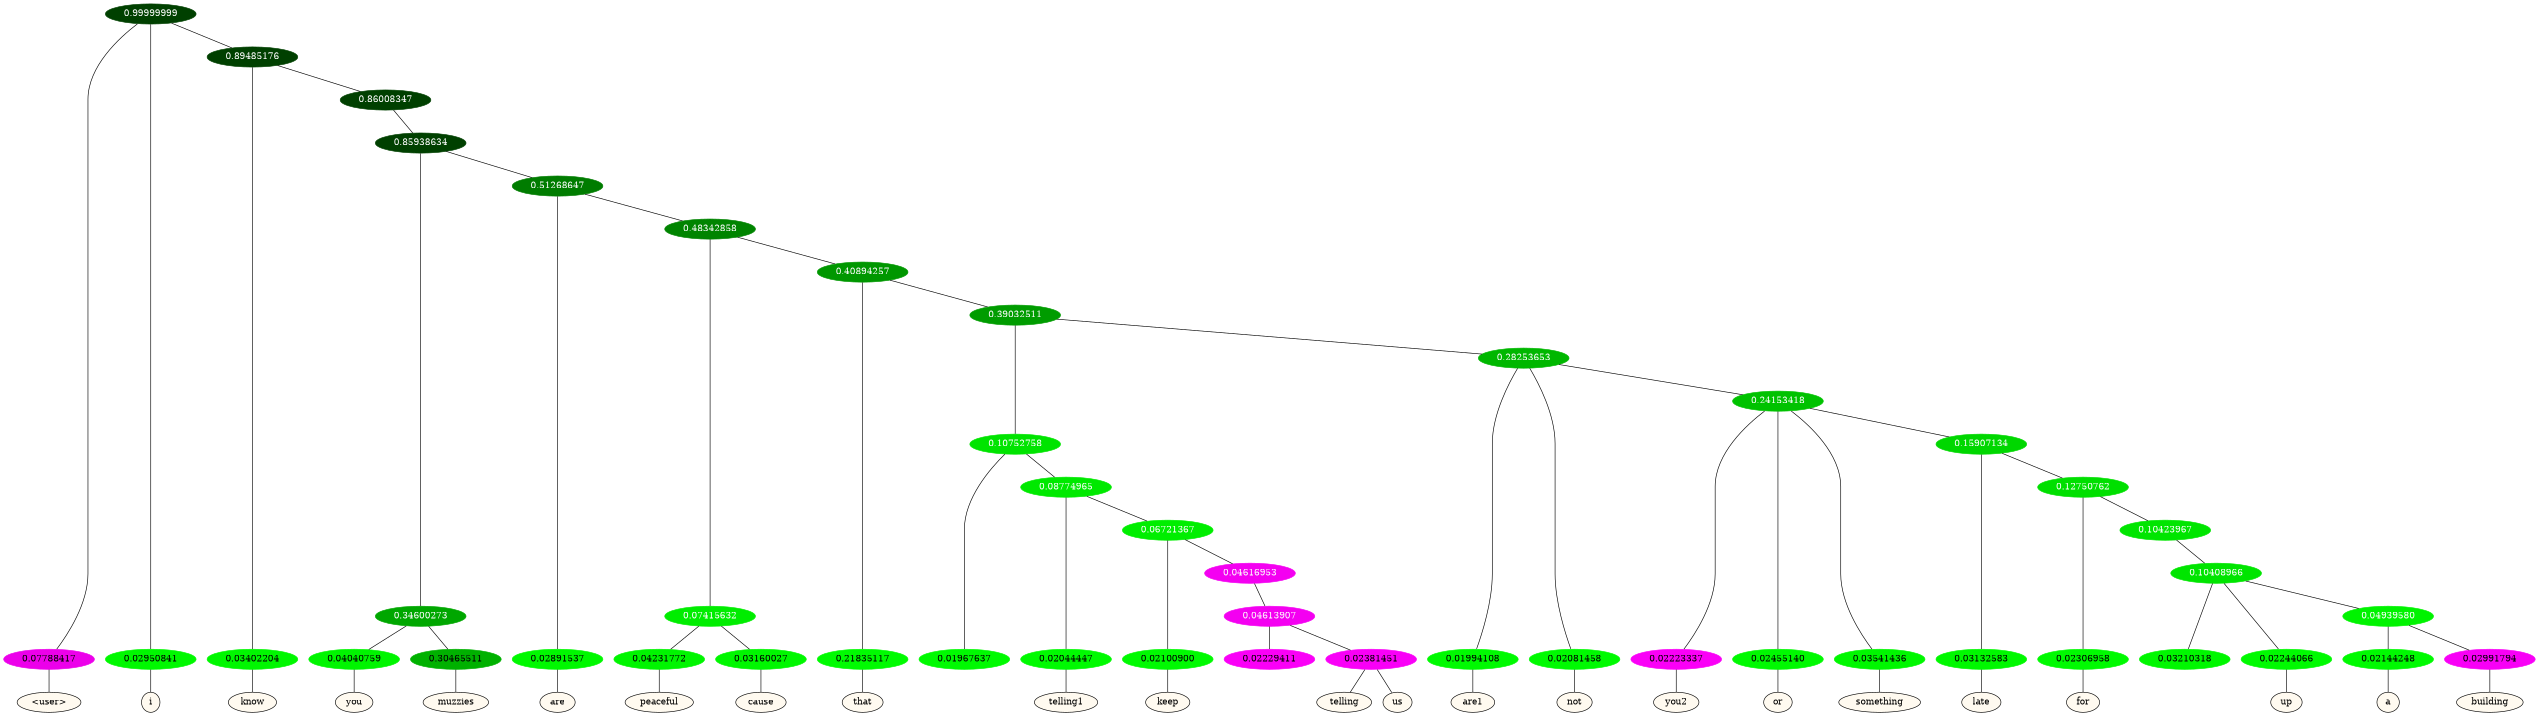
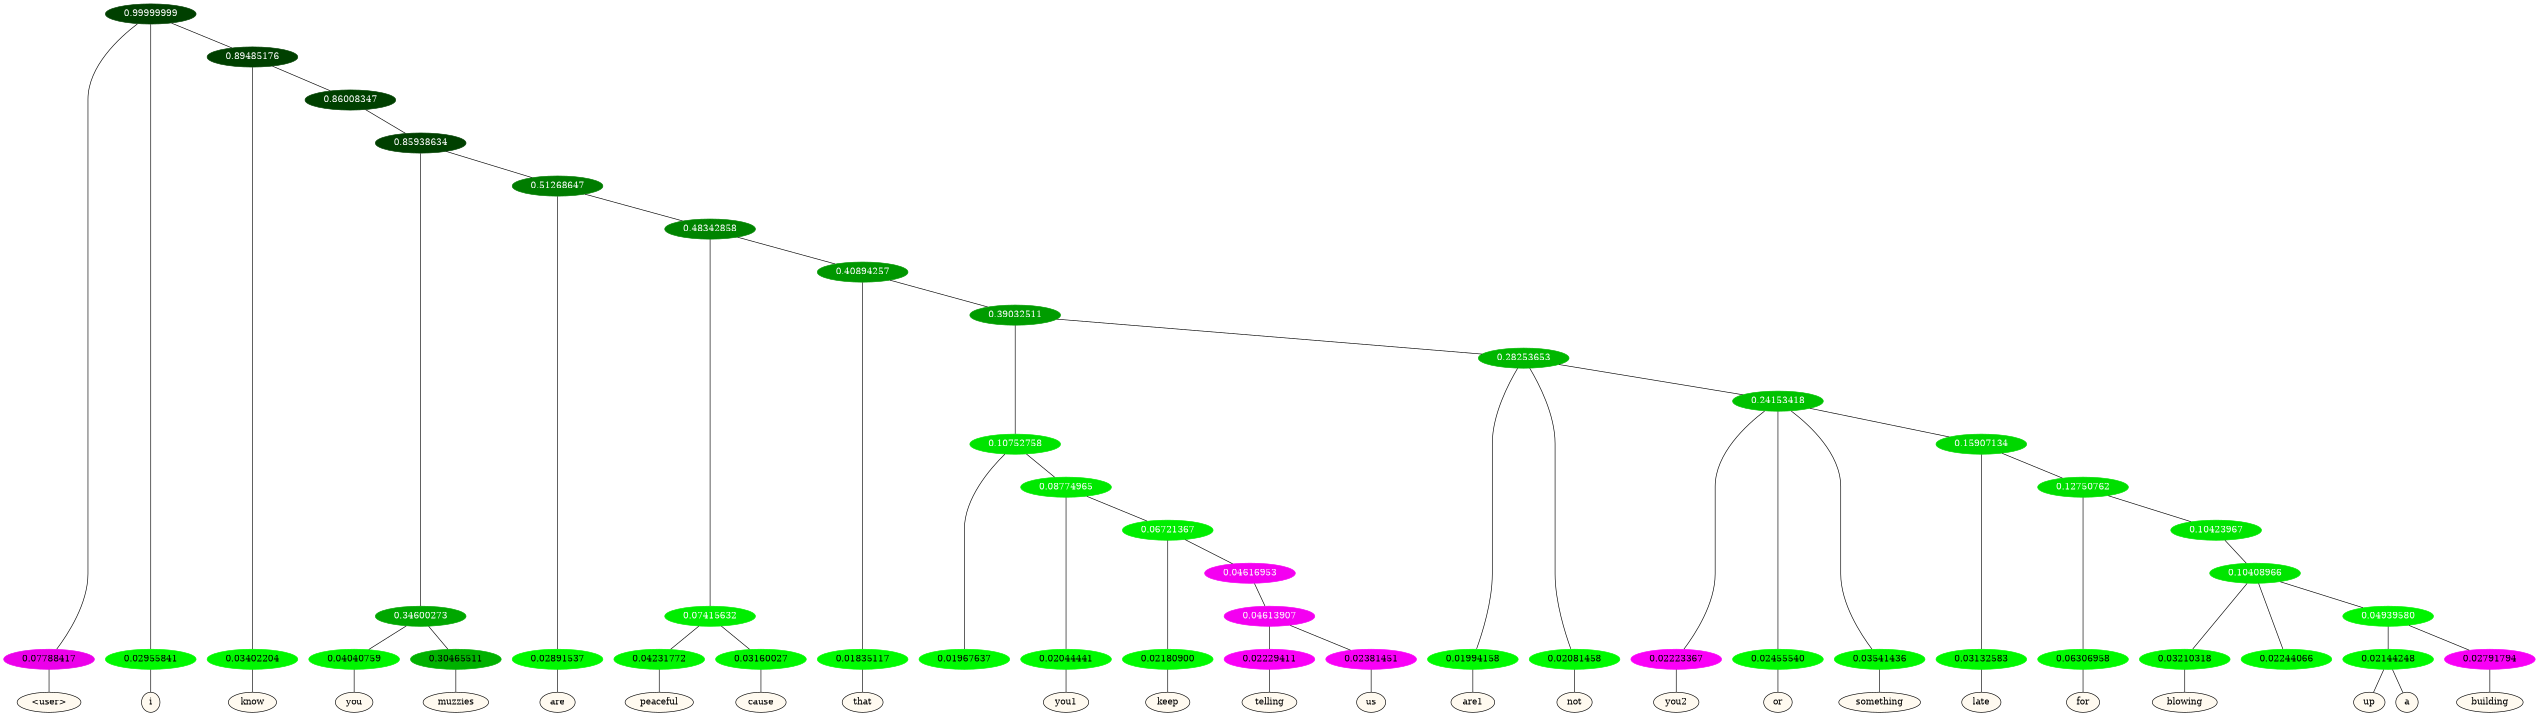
  graph {
    node [color=black format=png nodesep=0.001 ordering=out overlap_scaling=0.01 ranksep=0.001 style=filled fontcolor=black]
    n1 [fillcolor=floralwhite height=0.15 label="\<user\>" style="filled,solid" width=0.15 fontcolor=""]
    n2 [fillcolor=floralwhite height=0.15 label=i style="filled,solid" width=0.15 fontcolor=""]
    n3 [fillcolor=floralwhite height=0.15 label=know style="filled,solid" width=0.15 fontcolor=""]
    n4 [fillcolor=floralwhite height=0.15 label=you style="filled,solid" width=0.15 fontcolor=""]
    n5 [fillcolor=floralwhite height=0.15 label=muzzies style="filled,solid" width=0.15 fontcolor=""]
    n6 [fillcolor=floralwhite height=0.15 label=are style="filled,solid" width=0.15 fontcolor=""]
    n7 [fillcolor=floralwhite height=0.15 label=peaceful style="filled,solid" width=0.15 fontcolor=""]
    n8 [fillcolor=floralwhite height=0.15 label=cause style="filled,solid" width=0.15 fontcolor=""]
    n9 [fillcolor=floralwhite height=0.15 label=that style="filled,solid" width=0.15 fontcolor=""]
-   n10 [fillcolor=floralwhite height=0.15 label=telling1 style="filled,solid" width=0.15 fontcolor=""]
+   n10 [fillcolor=floralwhite height=0.15 label=you1 style="filled,solid" width=0.15 fontcolor=""]
    n11 [fillcolor=floralwhite height=0.15 label=keep style="filled,solid" width=0.15 fontcolor=""]
    n12 [fillcolor=floralwhite height=0.15 label=telling style="filled,solid" width=0.15 fontcolor=""]
    n13 [fillcolor=floralwhite height=0.15 label=us style="filled,solid" width=0.15 fontcolor=""]
    n14 [fillcolor=floralwhite height=0.15 label=are1 style="filled,solid" width=0.15 fontcolor=""]
    n15 [fillcolor=floralwhite height=0.15 label=not style="filled,solid" width=0.15 fontcolor=""]
    n16 [fillcolor=floralwhite height=0.15 label=you2 style="filled,solid" width=0.15 fontcolor=""]
    n17 [fillcolor=floralwhite height=0.15 label=late style="filled,solid" width=0.15 fontcolor=""]
    n18 [fillcolor=floralwhite height=0.15 label=for style="filled,solid" width=0.15 fontcolor=""]
+   n19 [fillcolor=floralwhite height=0.15 label=blowing style="filled,solid" width=0.15 fontcolor=""]
    n20 [fillcolor=floralwhite height=0.15 label=up style="filled,solid" width=0.15 fontcolor=""]
    n21 [fillcolor=floralwhite height=0.15 label=a style="filled,solid" width=0.15 fontcolor=""]
    n22 [fillcolor=floralwhite height=0.15 label=building style="filled,solid" width=0.15 fontcolor=""]
    n23 [fillcolor=floralwhite height=0.15 label=or style="filled,solid" width=0.15 fontcolor=""]
    n24 [fillcolor=floralwhite height=0.15 label=something style="filled,solid" width=0.15 fontcolor=""]
    n25 [color="0.835 1.000 0.925" height=0.15 label=0.07788417 width=0.15]
-   n26 [color="0.334 1.000 0.970" height=0.15 label=0.02950841 width=0.15]
+   n26 [color="0.334 1.000 0.970" height=0.15 label=0.02955841 width=0.15]
    n27 [color="0.334 1.000 0.966" height=0.15 label=0.03402204 width=0.15]
    n28 [color="0.334 1.000 0.960" height=0.15 label=0.04040759 width=0.15]
    n29 [color="0.334 1.000 0.695" height=0.15 label=0.30465511 width=0.15]
    n30 [color="0.334 1.000 0.971" height=0.15 label=0.02891537 width=0.15]
    n31 [color="0.334 1.000 0.958" height=0.15 label=0.04231772 width=0.15]
    n32 [color="0.334 1.000 0.968" height=0.15 label=0.03160027 width=0.15]
-   n33 [color="0.334 1.000 0.982" height=0.15 label=0.21835117 width=0.15]
+   n33 [color="0.334 1.000 0.982" height=0.15 label=0.01835117 width=0.15]
    n34 [color="0.334 1.000 0.980" height=0.15 label=0.01967637 width=0.15]
-   n35 [color="0.334 1.000 0.980" height=0.15 label=0.02044447 width=0.15]
-   n36 [color="0.334 1.000 0.979" height=0.15 label=0.02100900 width=0.15]
+   n35 [color="0.334 1.000 0.980" height=0.15 label=0.02044441 width=0.15]
+   n36 [color="0.334 1.000 0.979" height=0.15 label=0.02180900 width=0.15]
    n37 [color="0.835 1.000 0.978" height=0.15 label=0.02229411 width=0.15]
    n38 [color="0.835 1.000 0.976" height=0.15 label=0.02381451 width=0.15]
-   n39 [color="0.334 1.000 0.980" height=0.15 label=0.01994108 width=0.15]
+   n39 [color="0.334 1.000 0.980" height=0.15 label=0.01994158 width=0.15]
    n40 [color="0.334 1.000 0.979" height=0.15 label=0.02081458 width=0.15]
-   n41 [color="0.835 1.000 0.978" height=0.15 label=0.02223337 width=0.15]
+   n41 [color="0.835 1.000 0.978" height=0.15 label=0.02223367 width=0.15]
    n42 [color="0.334 1.000 0.969" height=0.15 label=0.03132583 width=0.15]
-   n43 [color="0.334 1.000 0.977" height=0.15 label=0.02306958 width=0.15]
+   n43 [color="0.334 1.000 0.977" height=0.15 label=0.06306958 width=0.15]
    n44 [color="0.334 1.000 0.968" height=0.15 label=0.03210318 width=0.15]
    n45 [color="0.334 1.000 0.978" height=0.15 label=0.02244066 width=0.15]
    n46 [color="0.334 1.000 0.979" height=0.15 label=0.02144248 width=0.15]
-   n47 [color="0.835 1.000 0.972" height=0.15 label=0.02991794 width=0.15]
-   n48 [color="0.334 1.000 0.975" height=0.15 label=0.02455140 width=0.15]
+   n47 [color="0.835 1.000 0.972" height=0.15 label=0.02791794 width=0.15]
+   n48 [color="0.334 1.000 0.975" height=0.15 label=0.02455540 width=0.15]
    n49 [color="0.334 1.000 0.965" height=0.15 label=0.03541436 width=0.15]
    n50 [color="0.334 1.000 0.250" fontcolor=grey99 height=0.15 label=0.99999999 width=0.15]
    n51 [color="0.334 1.000 0.250" fontcolor=grey99 height=0.15 label=0.89485176 width=0.15]
    n52 [color="0.334 1.000 0.250" fontcolor=grey99 height=0.15 label=0.86008347 width=0.15]
    n53 [color="0.334 1.000 0.250" fontcolor=grey99 height=0.15 label=0.85938634 width=0.15]
    n54 [color="0.334 1.000 0.654" fontcolor=grey99 height=0.15 label=0.34600273 width=0.15]
    n55 [color="0.334 1.000 0.487" fontcolor=grey99 height=0.15 label=0.51268647 width=0.15]
    n56 [color="0.334 1.000 0.517" fontcolor=grey99 height=0.15 label=0.48342858 width=0.15]
    n57 [color="0.334 1.000 0.926" fontcolor=grey99 height=0.15 label=0.07415632 width=0.15]
    n58 [color="0.334 1.000 0.591" fontcolor=grey99 height=0.15 label=0.40894257 width=0.15]
    n59 [color="0.334 1.000 0.610" fontcolor=grey99 height=0.15 label=0.39032511 width=0.15]
    n60 [color="0.334 1.000 0.892" fontcolor=grey99 height=0.15 label=0.10752758 width=0.15]
    n61 [color="0.334 1.000 0.717" fontcolor=grey99 height=0.15 label=0.28253653 width=0.15]
    n62 [color="0.334 1.000 0.912" fontcolor=grey99 height=0.15 label=0.08774965 width=0.15]
    n63 [color="0.334 1.000 0.758" fontcolor=grey99 height=0.15 label=0.24153418 width=0.15]
    n64 [color="0.334 1.000 0.933" fontcolor=grey99 height=0.15 label=0.06721367 width=0.15]
    n65 [color="0.334 1.000 0.841" fontcolor=grey99 height=0.15 label=0.15907134 width=0.15]
    n66 [color="0.835 1.000 0.954" fontcolor=grey99 height=0.15 label=0.04616953 width=0.15]
    n67 [color="0.334 1.000 0.872" fontcolor=grey99 height=0.15 label=0.12750762 width=0.15]
    n68 [color="0.835 1.000 0.954" fontcolor=grey99 height=0.15 label=0.04613907 width=0.15]
    n69 [color="0.334 1.000 0.896" fontcolor=grey99 height=0.15 label=0.10423967 width=0.15]
    n70 [color="0.334 1.000 0.896" fontcolor=grey99 height=0.15 label=0.10408966 width=0.15]
    n71 [color="0.334 1.000 0.951" fontcolor=grey99 height=0.15 label=0.04939580 width=0.15]
    subgraph sub_1 {
      rank=same
      n1
      n2
      n3
      n4
      n5
      n6
      n7
      n8
      n9
      n10
      n11
      n12
      n13
      n14
      n15
      n16
      n17
      n18
+     n19
      n20
      n21
      n22
      n23
      n24
    }
    subgraph sub_2 {
      rank=same
      n25
      n26
      n27
      n28
      n29
      n30
      n31
      n32
      n33
      n34
      n35
      n36
      n37
      n38
      n39
      n40
      n41
      n42
      n43
      n44
      n45
      n46
      n47
      n48
      n49
    }
    n25 -- n1
    n26 -- n2
    n27 -- n3
    n28 -- n4
    n29 -- n5
    n30 -- n6
    n31 -- n7
    n32 -- n8
    n33 -- n9
    n35 -- n10
    n36 -- n11
-   n38 -- n12
+   n37 -- n12
    n38 -- n13
    n39 -- n14
    n40 -- n15
    n41 -- n16
    n42 -- n17
    n43 -- n18
-   n45 -- n20
+   n44 -- n19
+   n46 -- n20
    n46 -- n21
    n47 -- n22
    n48 -- n23
    n49 -- n24
    n50 -- n25
    n50 -- n26
    n50 -- n51
    n51 -- n27
    n51 -- n52
    n52 -- n53
    n53 -- n54
    n53 -- n55
    n54 -- n28
    n54 -- n29
    n55 -- n30
    n55 -- n56
    n56 -- n57
    n56 -- n58
    n57 -- n31
    n57 -- n32
    n58 -- n33
    n58 -- n59
    n59 -- n60
    n59 -- n61
    n60 -- n34
    n60 -- n62
    n61 -- n39
    n61 -- n40
    n61 -- n63
    n62 -- n35
    n62 -- n64
    n63 -- n41
    n63 -- n48
    n63 -- n49
    n63 -- n65
    n64 -- n36
    n64 -- n66
    n65 -- n42
    n65 -- n67
    n66 -- n68
    n67 -- n43
    n67 -- n69
    n68 -- n37
    n68 -- n38
    n69 -- n70
    n70 -- n44
    n70 -- n45
    n70 -- n71
    n71 -- n46
    n71 -- n47
  }
